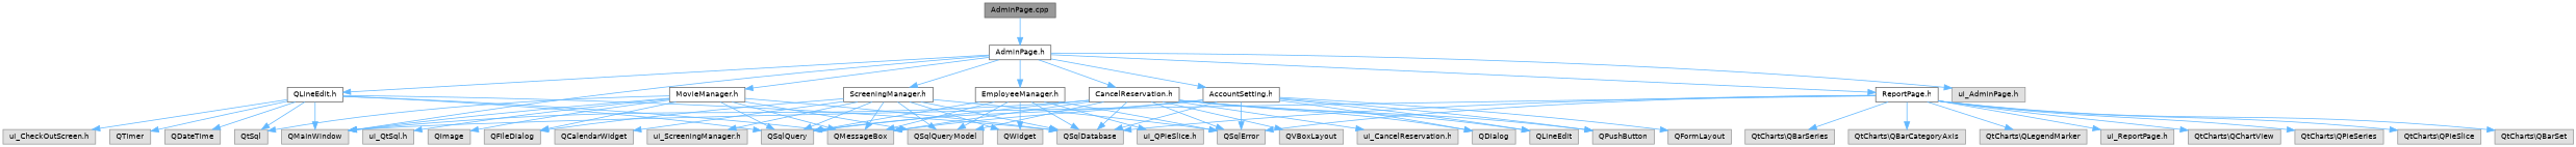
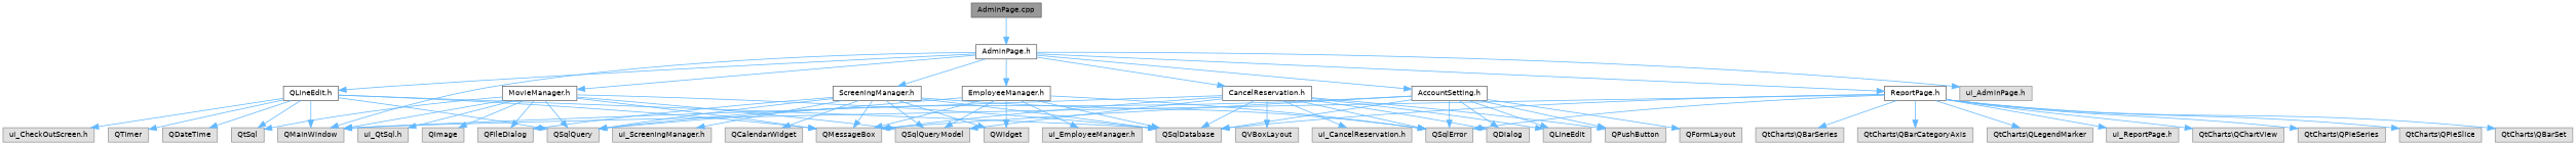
  digraph {
    node [color=grey60 fillcolor="#E0E0E0" fontname=Helvetica fontsize=10 shape=box style=filled]
    edge [color=steelblue1 fontname=Helvetica fontsize=10 labelfontname=Helvetica labelfontsize=10 style=solid]
    n1 [color=gray40 fillcolor=grey60 fontcolor=black height=0.2 label="AdminPage.cpp" width=0.4]
    n2 [color=grey40 fillcolor=white height=0.2 label="AdminPage.h" width=0.4]
    n3 [height=0.2 label=QMainWindow width=0.4]
    n4 [color=grey40 fillcolor=white height=0.2 label="QLineEdit.h" width=0.4]
    n5 [color=grey40 fillcolor=white height=0.2 label="MovieManager.h" width=0.4]
    n6 [color=grey40 fillcolor=white height=0.2 label="ScreeningManager.h" width=0.4]
    n7 [color=grey40 fillcolor=white height=0.2 label="CancelReservation.h" width=0.4]
    n8 [color=grey40 fillcolor=white height=0.2 label="AccountSetting.h" width=0.4]
    n9 [color=grey40 fillcolor=white height=0.2 label="ReportPage.h" width=0.4]
    n10 [color=grey40 fillcolor=white height=0.2 label="EmployeeManager.h" width=0.4]
    n11 [height=0.2 label="ui_AdminPage.h" width=0.4]
    n12 [height=0.2 label="ui_CheckOutScreen.h" width=0.4]
    n13 [height=0.2 label=QTimer width=0.4]
    n14 [height=0.2 label=QDateTime width=0.4]
    n15 [height=0.2 label=QMessageBox width=0.4]
    n16 [height=0.2 label=QtSql width=0.4]
    n17 [height=0.2 label=QSqlDatabase width=0.4]
    n18 [height=0.2 label=QSqlQuery width=0.4]
    n19 [height=0.2 label="ui_QtSql.h" width=0.4]
    n20 [height=0.2 label=QSqlQueryModel width=0.4]
    n21 [height=0.2 label=QFileDialog width=0.4]
    n22 [height=0.2 label=QImage width=0.4]
    n23 [height=0.2 label=QWidget width=0.4]
    n24 [height=0.2 label="ui_ScreeningManager.h" width=0.4]
    n25 [height=0.2 label=QSqlError width=0.4]
    n26 [height=0.2 label=QCalendarWidget width=0.4]
    n27 [height=0.2 label="ui_CancelReservation.h" width=0.4]
    n28 [height=0.2 label=QDialog width=0.4]
    n29 [height=0.2 label=QVBoxLayout width=0.4]
    n30 [height=0.2 label=QLineEdit width=0.4]
    n31 [height=0.2 label=QPushButton width=0.4]
    n32 [height=0.2 label=QFormLayout width=0.4]
    n33 [height=0.2 label="ui_ReportPage.h" width=0.4]
    n34 [height=0.2 label="QtCharts\\QChartView" width=0.4]
    n35 [height=0.2 label="QtCharts\\QPieSeries" width=0.4]
    n36 [height=0.2 label="QtCharts\\QPieSlice" width=0.4]
    n37 [height=0.2 label="QtCharts\\QBarSet" width=0.4]
    n38 [height=0.2 label="QtCharts\\QBarSeries" width=0.4]
    n39 [height=0.2 label="QtCharts\\QBarCategoryAxis" width=0.4]
    n40 [height=0.2 label="QtCharts\\QLegendMarker" width=0.4]
-   n41 [height=0.2 label="ui_QPieSlice.h" width=0.4]
+   n41 [height=0.2 label="ui_EmployeeManager.h" width=0.4]
    n1 -> n2
    n2 -> n3
    n2 -> n4
    n2 -> n5
    n2 -> n6
    n2 -> n7
    n2 -> n8
    n2 -> n9
    n2 -> n10
    n2 -> n11
    n4 -> n3
    n4 -> n12
    n4 -> n13
    n4 -> n14
    n4 -> n15
    n4 -> n16
    n4 -> n17
    n4 -> n18
    n5 -> n3
    n5 -> n15
    n5 -> n16
    n5 -> n17
    n5 -> n18
    n5 -> n19
    n5 -> n20
    n5 -> n21
    n5 -> n22
    n6 -> n15
    n6 -> n17
    n6 -> n18
    n6 -> n20
    n6 -> n21
    n6 -> n23
    n6 -> n24
    n6 -> n25
    n6 -> n26
    n7 -> n3
    n7 -> n15
    n7 -> n17
-   n7 -> n18
    n7 -> n20
    n7 -> n25
    n7 -> n27
    n7 -> n28
    n7 -> n29
    n7 -> n30
    n7 -> n31
    n8 -> n15
    n8 -> n17
    n8 -> n18
    n8 -> n25
    n8 -> n28
    n8 -> n30
    n8 -> n31
    n8 -> n32
    n9 -> n3
    n9 -> n17
    n9 -> n25
    n9 -> n33
    n9 -> n34
    n9 -> n35
    n9 -> n36
    n9 -> n37
    n9 -> n38
    n9 -> n39
    n9 -> n40
    n10 -> n15
    n10 -> n17
    n10 -> n18
    n10 -> n20
    n10 -> n23
    n10 -> n25
    n10 -> n41
  }
